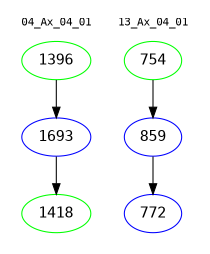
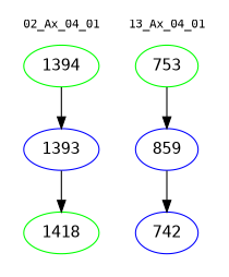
  digraph {
    fontname="DejaVu Sans Mono"
    node [color=green fontname="DejaVu Sans Mono"]
    edge [color=black fontname="DejaVu Sans Mono"]
-   n1 [label=1396]
-   n2 [color=blue label=1693]
+   n1 [label=1394]
+   n2 [color=blue label=1393]
    n3 [label=1418]
-   n4 [label=754]
+   n4 [label=753]
    n5 [color=blue label=859]
-   n6 [color=blue label=772]
+   n6 [color=blue label=742]
    subgraph cluster_1 {
      color=white
      fontsize=10
-     label="04_Ax_04_01"
+     label="02_Ax_04_01"
      n1
      n2
      n3
    }
    subgraph cluster_2 {
      color=white
      fontsize=10
      label="13_Ax_04_01"
      n4
      n5
      n6
    }
    n1 -> n2
    n2 -> n3
    n4 -> n5
    n5 -> n6
  }
